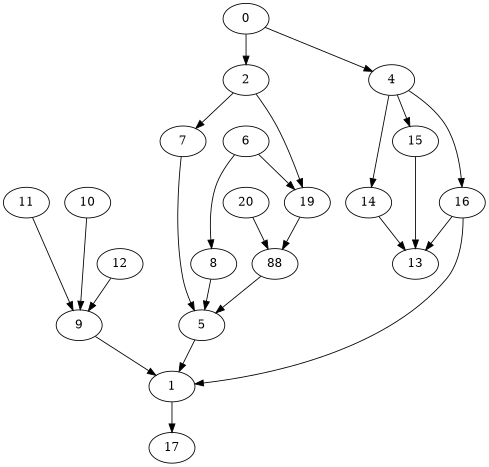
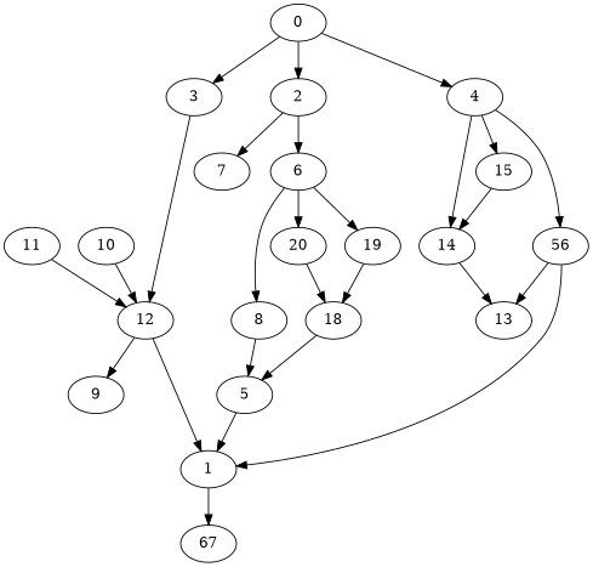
  digraph {
    "Duplicate states"=0
    GraphType=S_P
    "Max states in OPEN"=0
    Modes="120000ms; topo-ordered tasks, ; Pruning: task equivalence, fixed order ready list, ; F-value: ; Optimisation: best schedule length (SL) optimisation on equal, "
    NumberOfTasks=21
    "Pruned using list schedule length"=2520988
    "States removed from OPEN"=0
    TargetSystem="Homogeneous-2"
    "Time to schedule (ms)"=2429
    "Total idle time"=39
    "Total schedule length"=105
    "Total sequential time"=143
    "Total states created"=4762971
    node [Processor=0 Weight=10]
    edge [Weight=79]
    0 ["Finish time"=10 "Start time"=0]
    2 ["Finish time"=34 "Start time"=29 Weight=5]
    4 ["Finish time"=16 "Start time"=10 Weight=6]
+   3 ["Finish time"=47 Processor=1 "Start time"=42 Weight=5]
    6 ["Finish time"=54 "Start time"=44]
    7 ["Finish time"=38 "Start time"=34 Weight=4]
-   16 ["Finish time"=29 "Start time"=19]
+   16 ["Finish time"=29 "Start time"=19 label=56]
    15 ["Finish time"=19 "Start time"=16 Weight=3]
    14 ["Finish time"=35 Processor=1 "Start time"=32 Weight=3]
    12 ["Finish time"=71 Processor=1 "Start time"=64 Weight=7]
    8 ["Finish time"=44 "Start time"=38 Weight=6]
    19 ["Finish time"=73 "Start time"=67 Weight=6]
    20 ["Finish time"=61 "Start time"=54 Weight=7]
    5 ["Finish time"=93 "Start time"=83]
    13 ["Finish time"=67 "Start time"=61 Weight=6]
    1 ["Finish time"=96 "Start time"=93 Weight=3]
    11 ["Finish time"=55 Processor=1 "Start time"=47 Weight=8]
    9 ["Finish time"=77 Processor=1 "Start time"=71 Weight=6]
    10 ["Finish time"=64 Processor=1 "Start time"=55 Weight=9]
-   18 ["Finish time"=83 "Start time"=73 label=88]
-   17 ["Finish time"=105 "Start time"=96 Weight=9]
+   18 ["Finish time"=83 "Start time"=73]
+   17 ["Finish time"=105 "Start time"=96 Weight=9 label=67]
    0 -> 2
    0 -> 4 [Weight=47]
-   2 -> 19
+   0 -> 3 [Weight=32]
+   2 -> 6
    2 -> 7 [Weight=32]
    4 -> 16 [Weight=47]
    4 -> 15 [Weight=24]
    4 -> 14 [Weight=16]
+   3 -> 12 [Weight=16]
    6 -> 8
    6 -> 19 [Weight=24]
-   7 -> 5 [Weight=47]
+   6 -> 20
    16 -> 13 [Weight=63]
    16 -> 1 [Weight=55]
-   15 -> 13 [Weight=40]
+   15 -> 14 [Weight=40]
    14 -> 13 [Weight=24]
    12 -> 9 [Weight=32]
    8 -> 5 [Weight=71]
    19 -> 18
    20 -> 18 [Weight=55]
    5 -> 1 [Weight=55]
    1 -> 17 [Weight=24]
-   11 -> 9
-   9 -> 1 [Weight=16]
-   10 -> 9 [Weight=63]
+   11 -> 12
+   12 -> 1 [Weight=16]
+   10 -> 12 [Weight=63]
    18 -> 5 [Weight=63]
  }
